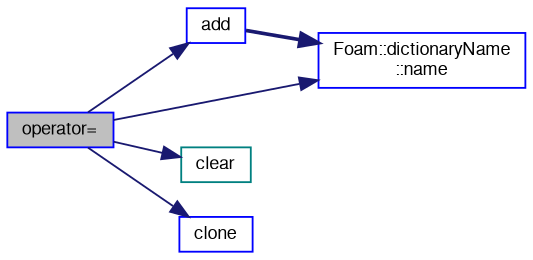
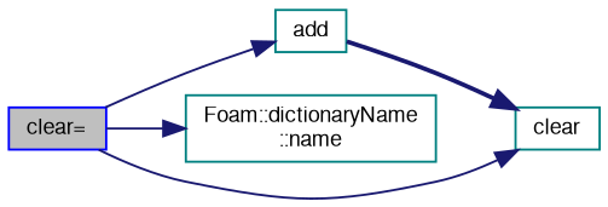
  digraph {
    rankdir=LR
    node [color=blue fontname=FreeSans fontsize=10 shape=record]
    edge [color=midnightblue fontname=FreeSans fontsize=10 labelfontname=FreeSans labelfontsize=10 style=solid]
-   n1 [fillcolor=grey75 fontcolor=black height=0.2 label="operator=" style=filled width=0.4]
-   n2 [height=0.2 label=add width=0.4]
-   n3 [height=0.2 label="Foam::dictionaryName\l::name" width=0.4]
+   n1 [fillcolor=grey75 fontcolor=black height=0.2 label="clear=" style=filled width=0.4]
+   n2 [color=teal height=0.2 label=add width=0.4]
+   n3 [color=teal height=0.2 label="Foam::dictionaryName\l::name" width=0.4]
    n4 [color=teal height=0.2 label=clear width=0.4]
-   n5 [height=0.2 label=clone width=0.4]
    n1 -> n2
    n1 -> n3
    n1 -> n4
-   n1 -> n5
-   n2 -> n3 [style=bold]
+   n2 -> n4 [style=bold]
  }
